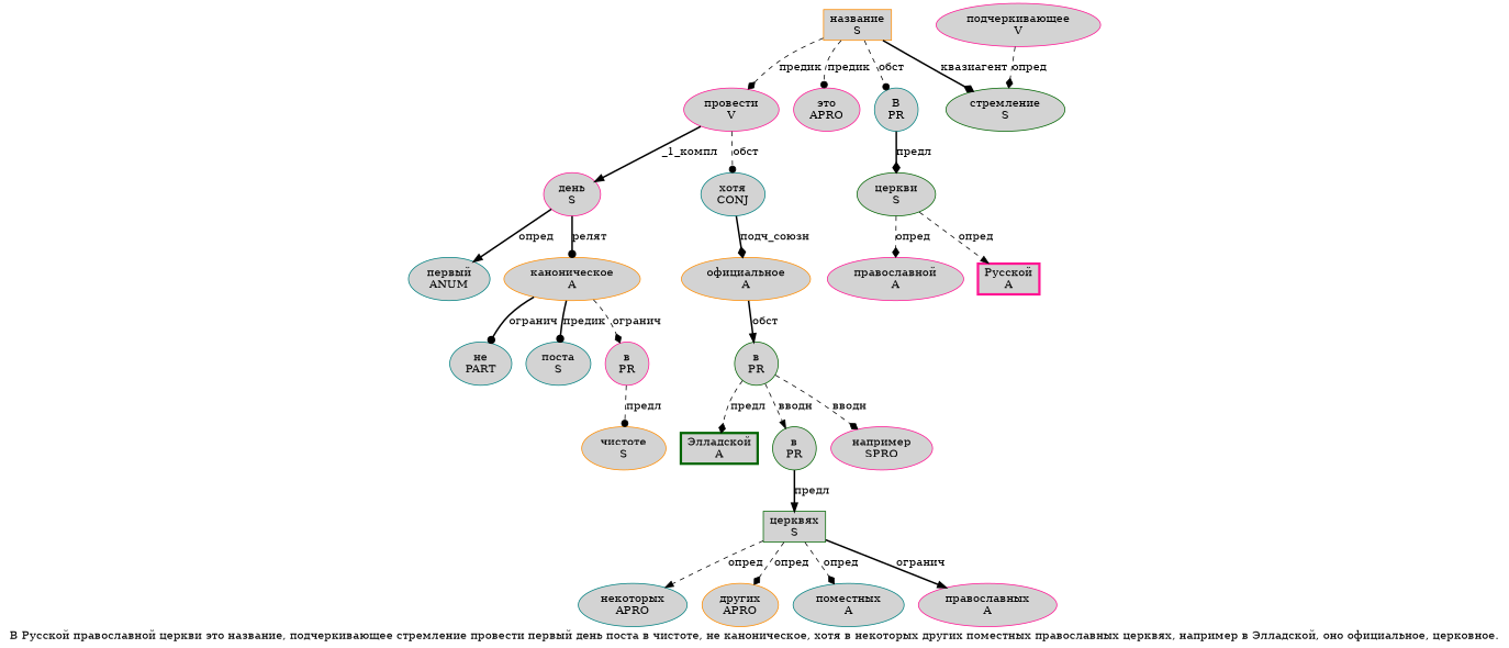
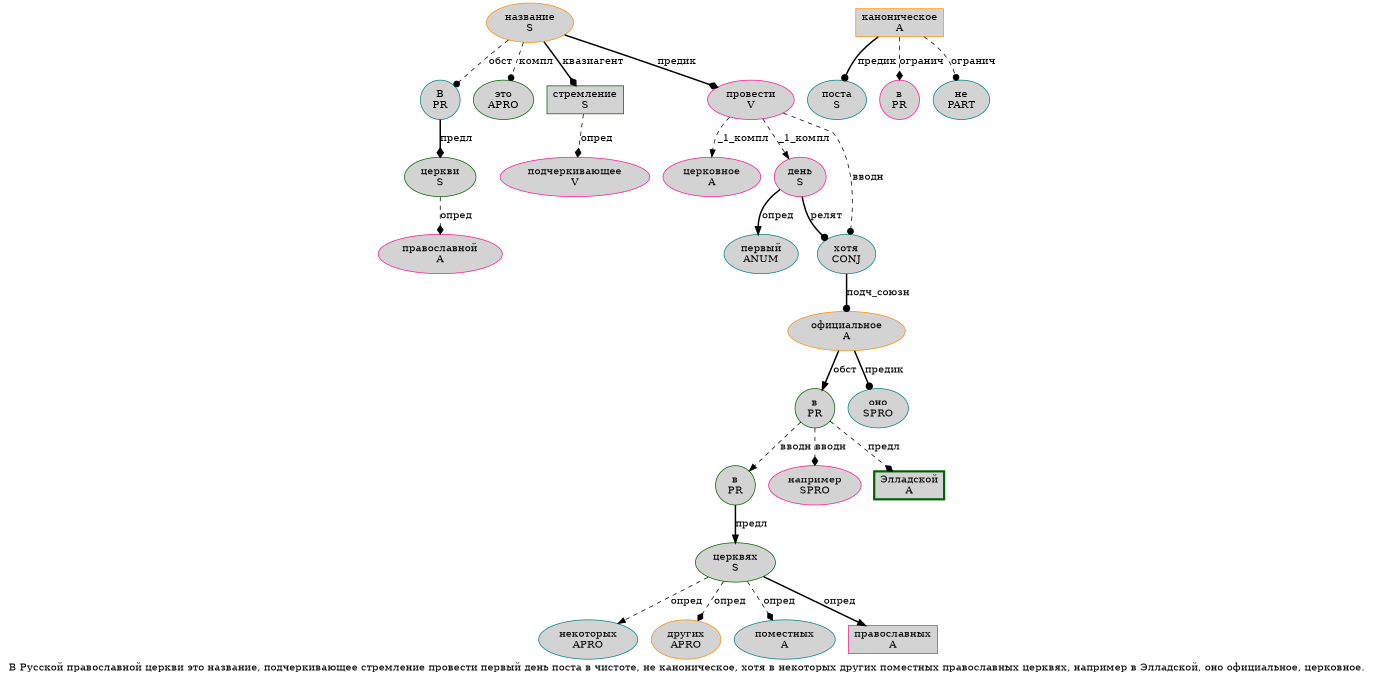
  digraph {
    label="В Русской православной церкви это название, подчеркивающее стремление провести первый день поста в чистоте, не каноническое, хотя в некоторых других поместных православных церквях, например в Элладской, оно официальное, церковное."
    node [color=deeppink fillcolor=lightgray penwidth=1 shape=ellipse style=filled]
    edge [arrowhead=diamond style=dashed]
    n1 [color=teal label="В\nPR"]
    n2 [color=darkgreen label="церкви\nS"]
-   n3 [label="Русской\nA" penwidth=3 shape=box]
    n4 [label="православной\nA"]
-   n5 [label="это\nAPRO"]
-   n6 [color=darkorange label="название\nS" shape=box]
-   n7 [color=darkgreen label="стремление\nS"]
+   n5 [color=darkgreen label="это\nAPRO"]
+   n6 [color=darkorange label="название\nS"]
+   n7 [color=darkgreen label="стремление\nS" shape=box]
    n8 [label="провести\nV"]
    n9 [label="подчеркивающее\nV"]
    n10 [label="день\nS"]
    n11 [color=teal label="хотя\nCONJ"]
+   n12 [label="церковное\nA"]
    n13 [color=teal label="первый\nANUM"]
-   n14 [color=darkorange label="каноническое\nA"]
+   n14 [color=darkorange label="каноническое\nA" shape=box]
    n15 [color=darkorange label="официальное\nA"]
    n16 [color=teal label="поста\nS"]
    n17 [label="в\nPR"]
    n18 [color=teal label="не\nPART"]
-   n19 [color=darkorange label="чистоте\nS"]
    n20 [color=darkgreen label="в\nPR"]
+   n21 [color=teal label="оно\nSPRO"]
    n22 [color=darkgreen label="в\nPR"]
-   n23 [color=darkgreen label="церквях\nS" shape=box]
+   n23 [color=darkgreen label="церквях\nS"]
    n24 [color=teal label="некоторых\nAPRO"]
    n25 [color=darkorange label="других\nAPRO"]
    n26 [color=teal label="поместных\nA"]
-   n27 [label="православных\nA"]
+   n27 [label="православных\nA" shape=box]
    n28 [label="например\nSPRO"]
    n29 [color=darkgreen label="Элладской\nA" penwidth=3 shape=box]
    n1 -> n2 [label="предл" style=bold]
-   n2 -> n3 [arrowhead=normal label="опред"]
    n2 -> n4 [label="опред"]
    n6 -> n1 [arrowhead=dot label="обст"]
-   n6 -> n5 [arrowhead=dot label="предик"]
+   n6 -> n5 [arrowhead=dot label="компл"]
    n6 -> n7 [label="квазиагент" style=bold]
-   n6 -> n8 [label="предик"]
-   n9 -> n7 [label="опред"]
-   n8 -> n10 [arrowhead=normal label="_1_компл" style=bold]
-   n8 -> n11 [arrowhead=dot label="обст"]
+   n6 -> n8 [label="предик" style=bold]
+   n7 -> n9 [label="опред"]
+   n8 -> n10 [arrowhead=normal label="_1_компл"]
+   n8 -> n11 [arrowhead=dot label="вводн"]
+   n8 -> n12 [arrowhead=normal label="_1_компл"]
    n10 -> n13 [arrowhead=normal label="опред" style=bold]
-   n10 -> n14 [arrowhead=dot label="релят" style=bold]
-   n11 -> n15 [label="подч_союзн" style=bold]
+   n10 -> n11 [arrowhead=dot label="релят" style=bold]
+   n11 -> n15 [arrowhead=dot label="подч_союзн" style=bold]
    n14 -> n16 [arrowhead=dot label="предик" style=bold]
    n14 -> n17 [label="огранич"]
-   n14 -> n18 [arrowhead=dot label="огранич" style=bold]
+   n14 -> n18 [arrowhead=dot label="огранич"]
    n15 -> n20 [arrowhead=normal label="обст" style=bold]
-   n17 -> n19 [arrowhead=dot label="предл"]
+   n15 -> n21 [arrowhead=dot label="предик" style=bold]
    n20 -> n22 [arrowhead=normal label="вводн"]
    n20 -> n28 [label="вводн"]
    n20 -> n29 [label="предл"]
    n22 -> n23 [arrowhead=normal label="предл" style=bold]
    n23 -> n24 [arrowhead=normal label="опред"]
    n23 -> n25 [label="опред"]
    n23 -> n26 [label="опред"]
-   n23 -> n27 [arrowhead=normal label="огранич" style=bold]
+   n23 -> n27 [arrowhead=normal label="опред" style=bold]
  }
